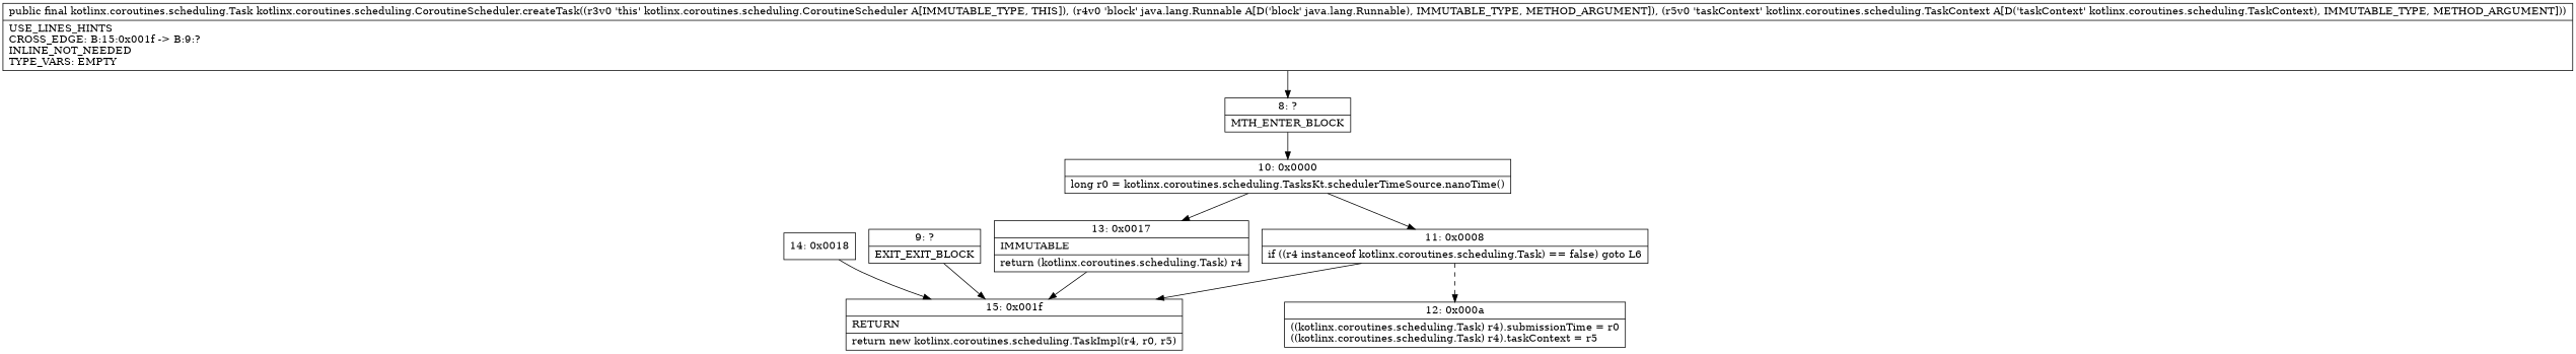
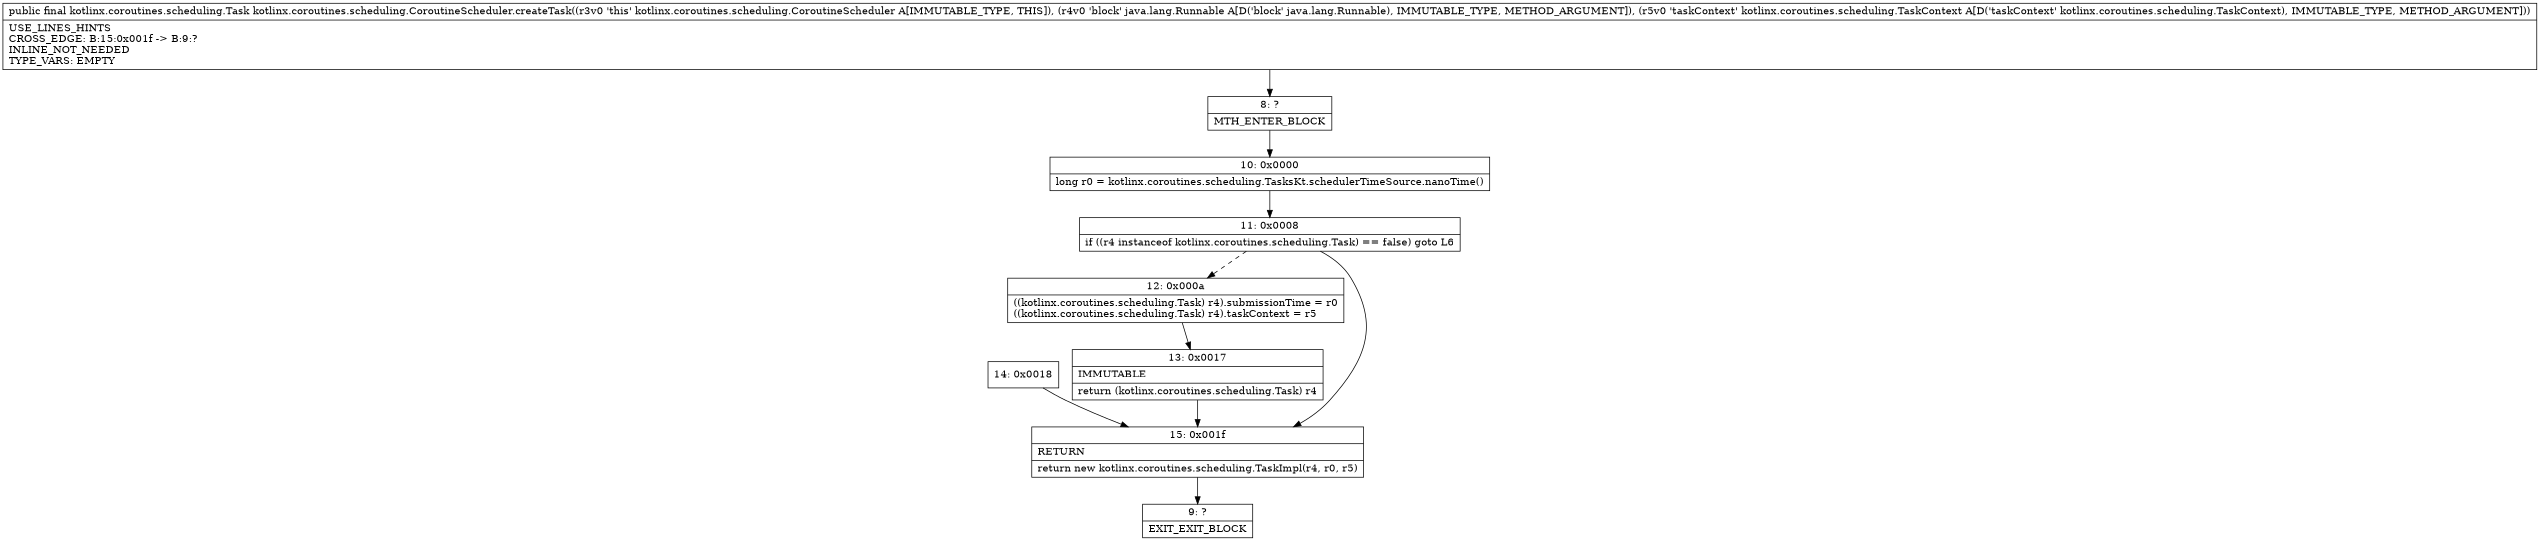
  digraph {
    node [shape=record]
    n1 [label="{8\:\ ?|MTH_ENTER_BLOCK\l}"]
    n2 [label="{10\:\ 0x0000|long r0 = kotlinx.coroutines.scheduling.TasksKt.schedulerTimeSource.nanoTime()\l}"]
    n3 [label="{11\:\ 0x0008|if ((r4 instanceof kotlinx.coroutines.scheduling.Task) == false) goto L6\l}"]
    n4 [label="{12\:\ 0x000a|((kotlinx.coroutines.scheduling.Task) r4).submissionTime = r0\l((kotlinx.coroutines.scheduling.Task) r4).taskContext = r5\l}"]
    n5 [label="{15\:\ 0x001f|RETURN\l|return new kotlinx.coroutines.scheduling.TaskImpl(r4, r0, r5)\l}"]
    n6 [label="{13\:\ 0x0017|IMMUTABLE\l|return (kotlinx.coroutines.scheduling.Task) r4\l}"]
    n7 [label="{14\:\ 0x0018}"]
    n8 [label="{9\:\ ?|EXIT_EXIT_BLOCK\l}"]
    n9 [label="{public final kotlinx.coroutines.scheduling.Task kotlinx.coroutines.scheduling.CoroutineScheduler.createTask((r3v0 'this' kotlinx.coroutines.scheduling.CoroutineScheduler A[IMMUTABLE_TYPE, THIS]), (r4v0 'block' java.lang.Runnable A[D('block' java.lang.Runnable), IMMUTABLE_TYPE, METHOD_ARGUMENT]), (r5v0 'taskContext' kotlinx.coroutines.scheduling.TaskContext A[D('taskContext' kotlinx.coroutines.scheduling.TaskContext), IMMUTABLE_TYPE, METHOD_ARGUMENT]))  | USE_LINES_HINTS\lCROSS_EDGE: B:15:0x001f \-\> B:9:?\lINLINE_NOT_NEEDED\lTYPE_VARS: EMPTY\l}"]
    n1 -> n2
    n2 -> n3
    n3 -> n4 [style=dashed]
    n3 -> n5
-   n2 -> n6
-   n8 -> n5
+   n4 -> n6
+   n5 -> n8
    n6 -> n5
    n7 -> n5
    n9 -> n1
  }
